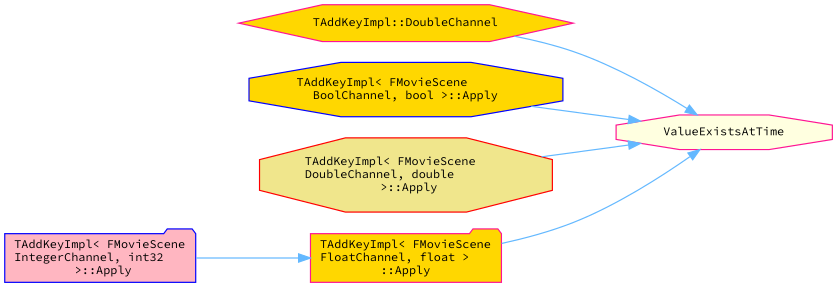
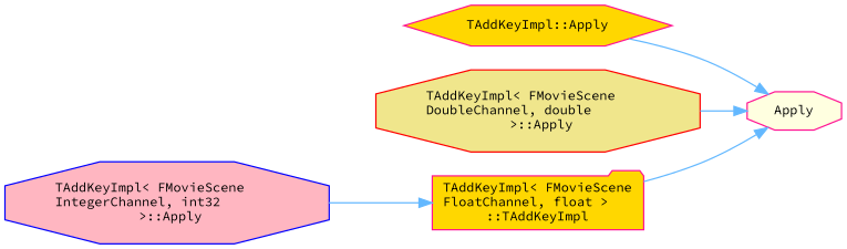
  digraph {
    fontname="Source Code Pro"
    rankdir=RL
    node [color=deeppink fillcolor=gold fontname="Source Code Pro" fontsize=10 shape=octagon style=filled]
    edge [color=steelblue1 dir=back fontname="Source Code Pro" fontsize=10 labelfontname=Helvetica labelfontsize=10 style=solid]
-   n1 [fillcolor=lightyellow fontcolor=black height=0.2 label=ValueExistsAtTime width=0.4]
-   n2 [height=0.2 label="TAddKeyImpl::DoubleChannel" shape=hexagon width=0.4]
-   n3 [color=blue height=0.2 label="TAddKeyImpl\< FMovieScene\lBoolChannel, bool \>::Apply" width=0.4]
+   n1 [fillcolor=lightyellow fontcolor=black height=0.2 label=Apply width=0.4]
+   n2 [height=0.2 label="TAddKeyImpl::Apply" shape=hexagon width=0.4]
    n4 [color=red fillcolor=khaki height=0.2 label="TAddKeyImpl\< FMovieScene\lDoubleChannel, double\l \>::Apply" width=0.4]
-   n5 [height=0.2 label="TAddKeyImpl\< FMovieScene\lFloatChannel, float \>\l::Apply" shape=folder width=0.4]
-   n6 [color=blue fillcolor=lightpink height=0.2 label="TAddKeyImpl\< FMovieScene\lIntegerChannel, int32\l \>::Apply" shape=folder width=0.4]
+   n5 [height=0.2 label="TAddKeyImpl\< FMovieScene\lFloatChannel, float \>\l::TAddKeyImpl" shape=folder width=0.4]
+   n6 [color=blue fillcolor=lightpink height=0.2 label="TAddKeyImpl\< FMovieScene\lIntegerChannel, int32\l \>::Apply" width=0.4]
    n1 -> n2
-   n1 -> n3
    n1 -> n4
    n1 -> n5
    n5 -> n6
  }
